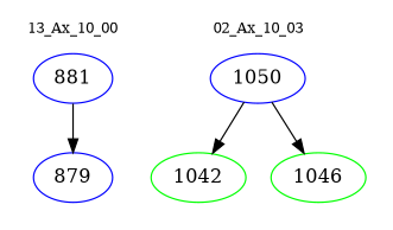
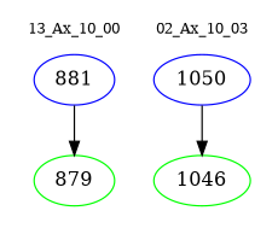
  digraph {
    node [color=blue]
    edge [color=black]
    n1 [label=881]
-   n2 [label=879]
+   n2 [color=green label=879]
    n3 [label=1050]
-   n4 [color=green label=1042]
    n5 [color=green label=1046]
    subgraph cluster_1 {
      color=white
      fontsize=10
      label="13_Ax_10_00"
      n1
      n2
    }
    subgraph cluster_2 {
      color=white
      fontsize=10
      label="02_Ax_10_03"
      n3
-     n4
      n5
    }
    n1 -> n2
-   n3 -> n4
    n3 -> n5
  }
